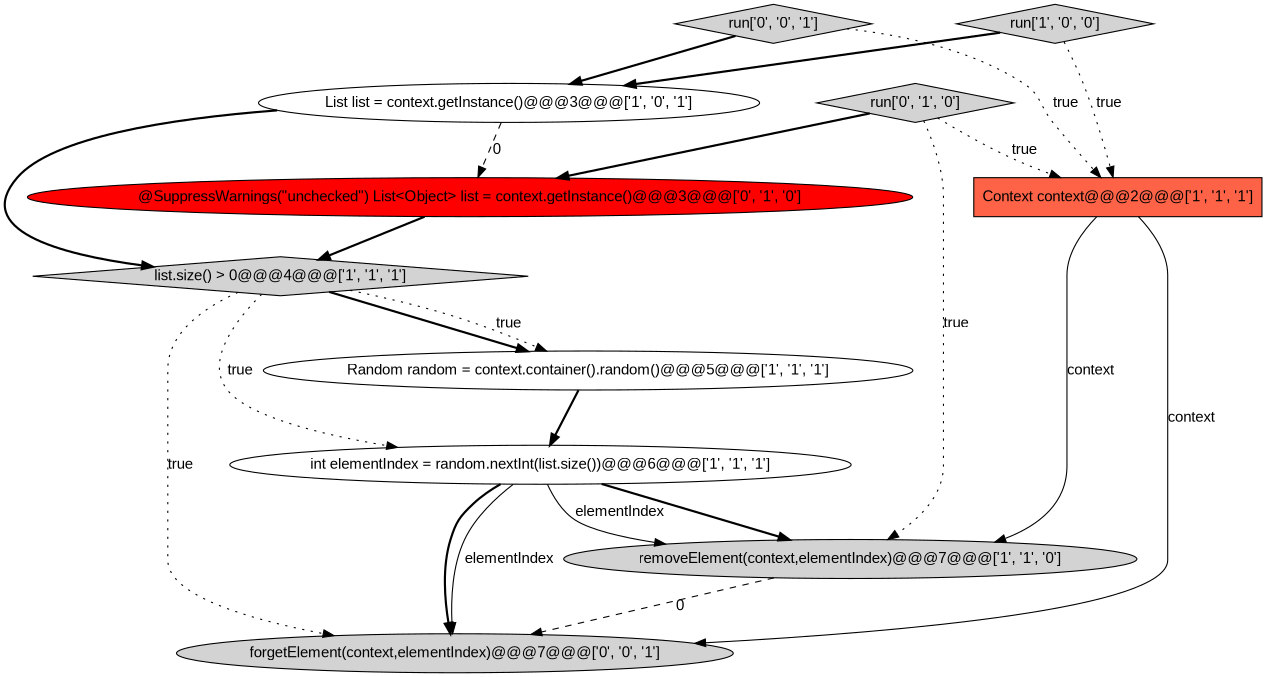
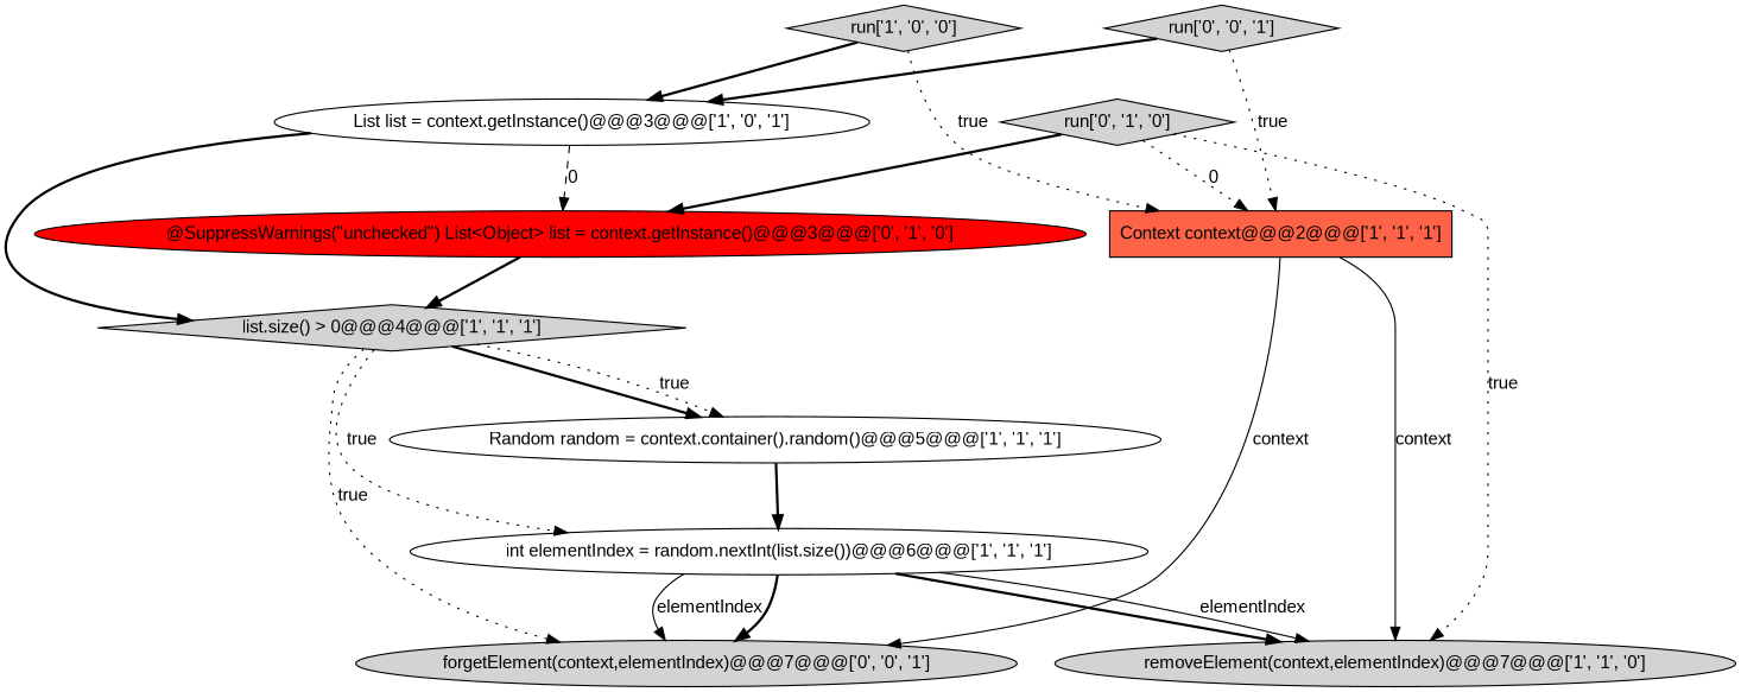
  digraph {
    fontname="Liberation Sans"
    node [fillcolor=lightgray fontname="Liberation Sans" shape=ellipse style=filled]
    edge [fontname="Liberation Sans" style=bold]
    n1 [fillcolor=white label="List list = context.getInstance()@@@3@@@['1', '0', '1']"]
    n2 [label="list.size() > 0@@@4@@@['1', '1', '1']" shape=diamond]
    n3 [fillcolor=red label="@SuppressWarnings(\"unchecked\") List<Object> list = context.getInstance()@@@3@@@['0', '1', '0']"]
    n4 [label="forgetElement(context,elementIndex)@@@7@@@['0', '0', '1']"]
    n5 [fillcolor=white label="Random random = context.container().random()@@@5@@@['1', '1', '1']"]
    n6 [fillcolor=white label="int elementIndex = random.nextInt(list.size())@@@6@@@['1', '1', '1']"]
    n7 [label="run['1', '0', '0']" shape=diamond]
    n8 [fillcolor=tomato label="Context context@@@2@@@['1', '1', '1']" shape=box]
    n9 [label="removeElement(context,elementIndex)@@@7@@@['1', '1', '0']"]
    n10 [label="run['0', '1', '0']" shape=diamond]
    n11 [label="run['0', '0', '1']" shape=diamond]
    n1 -> n2
    n1 -> n3 [label=0 style=dashed]
    n2 -> n4 [label=true style=dotted]
    n2 -> n5
    n2 -> n5 [label=true style=dotted]
    n2 -> n6 [label=true style=dotted]
    n3 -> n2
    n5 -> n6
    n6 -> n4 [label=elementIndex style=solid]
    n6 -> n4
    n6 -> n9
    n6 -> n9 [label=elementIndex style=solid]
    n7 -> n1
    n7 -> n8 [label=true style=dotted]
    n8 -> n4 [label=context style=solid]
    n8 -> n9 [label=context style=solid]
-   n9 -> n4 [label=0 style=dashed]
    n10 -> n3
-   n10 -> n8 [label=true style=dotted]
+   n10 -> n8 [label=0 style=dotted]
    n10 -> n9 [label=true style=dotted]
    n11 -> n1
    n11 -> n8 [label=true style=dotted]
  }
